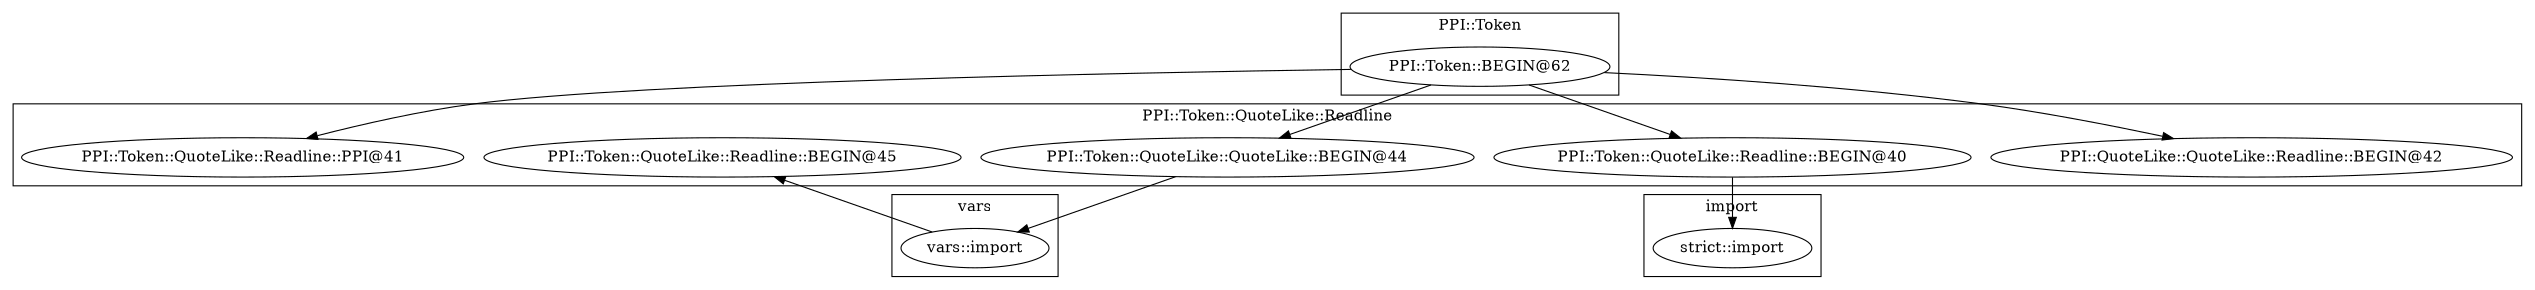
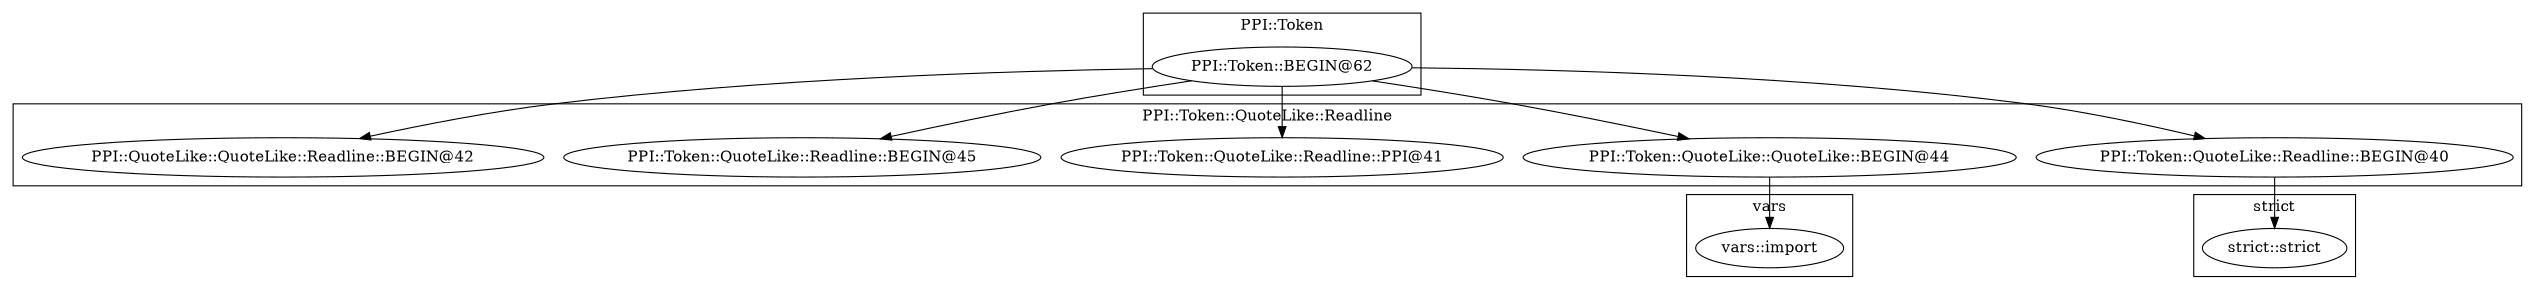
  digraph {
    n1 [label="PPI::Token::QuoteLike::QuoteLike::BEGIN@44"]
    "PPI::Token::QuoteLike::Readline::BEGIN@40"
    n3 [label="PPI::Token::QuoteLike::Readline::PPI@41"]
    "PPI::Token::QuoteLike::Readline::BEGIN@45"
    n5 [label="PPI::QuoteLike::QuoteLike::Readline::BEGIN@42"]
    "PPI::Token::BEGIN@62"
    "vars::import"
-   "strict::import"
+   "strict::import" [label="strict::strict"]
    subgraph cluster_1 {
      label="PPI::Token::QuoteLike::Readline"
      n1
      "PPI::Token::QuoteLike::Readline::BEGIN@40"
      n3
      "PPI::Token::QuoteLike::Readline::BEGIN@45"
      n5
    }
    subgraph cluster_2 {
      label="PPI::Token"
      "PPI::Token::BEGIN@62"
    }
    subgraph cluster_3 {
      label=vars
      "vars::import"
    }
    subgraph cluster_4 {
-     label=import
+     label="strict"
      "strict::import"
    }
    n1 -> "vars::import"
    "PPI::Token::QuoteLike::Readline::BEGIN@40" -> "strict::import"
    "PPI::Token::BEGIN@62" -> n1
    "PPI::Token::BEGIN@62" -> "PPI::Token::QuoteLike::Readline::BEGIN@40"
    "PPI::Token::BEGIN@62" -> n3
-   "vars::import" -> "PPI::Token::QuoteLike::Readline::BEGIN@45"
+   "PPI::Token::BEGIN@62" -> "PPI::Token::QuoteLike::Readline::BEGIN@45"
    "PPI::Token::BEGIN@62" -> n5
  }
